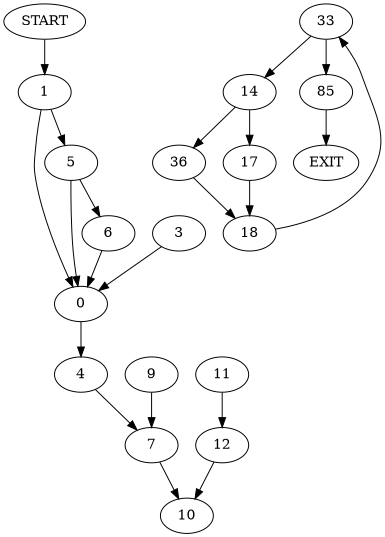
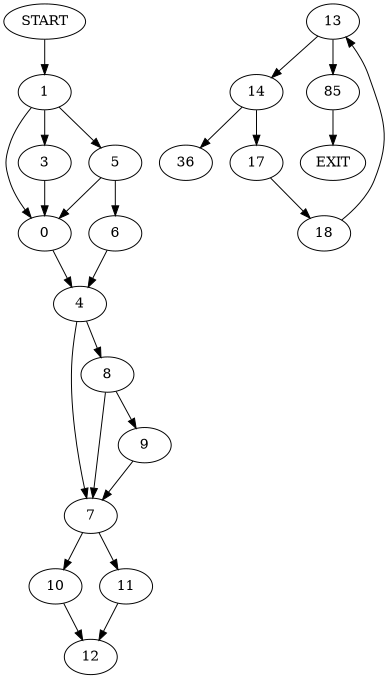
  digraph {
    n1 [label=START]
    1
    n3 [label=0]
    3
    5
    n6 [label=EXIT]
    4
    7
+   8
    6
    10
    11
    9
    12
-   13 [label=33]
+   13
    14
    n17 [label=85]
    n18 [label=36]
    17
    18
    n1 -> 1
    1 -> n3
+   1 -> 3
    1 -> 5
    n3 -> 4
    3 -> n3
    5 -> n3
    5 -> 6
    4 -> 7
+   4 -> 8
    7 -> 10
-   6 -> n3
-   12 -> 10
+   7 -> 11
+   8 -> 7
+   8 -> 9
+   6 -> 4
+   10 -> 12
    11 -> 12
    9 -> 7
    13 -> 14
    13 -> n17
    14 -> n18
    14 -> 17
    n17 -> n6
-   n18 -> 18
    17 -> 18
    18 -> 13
  }
